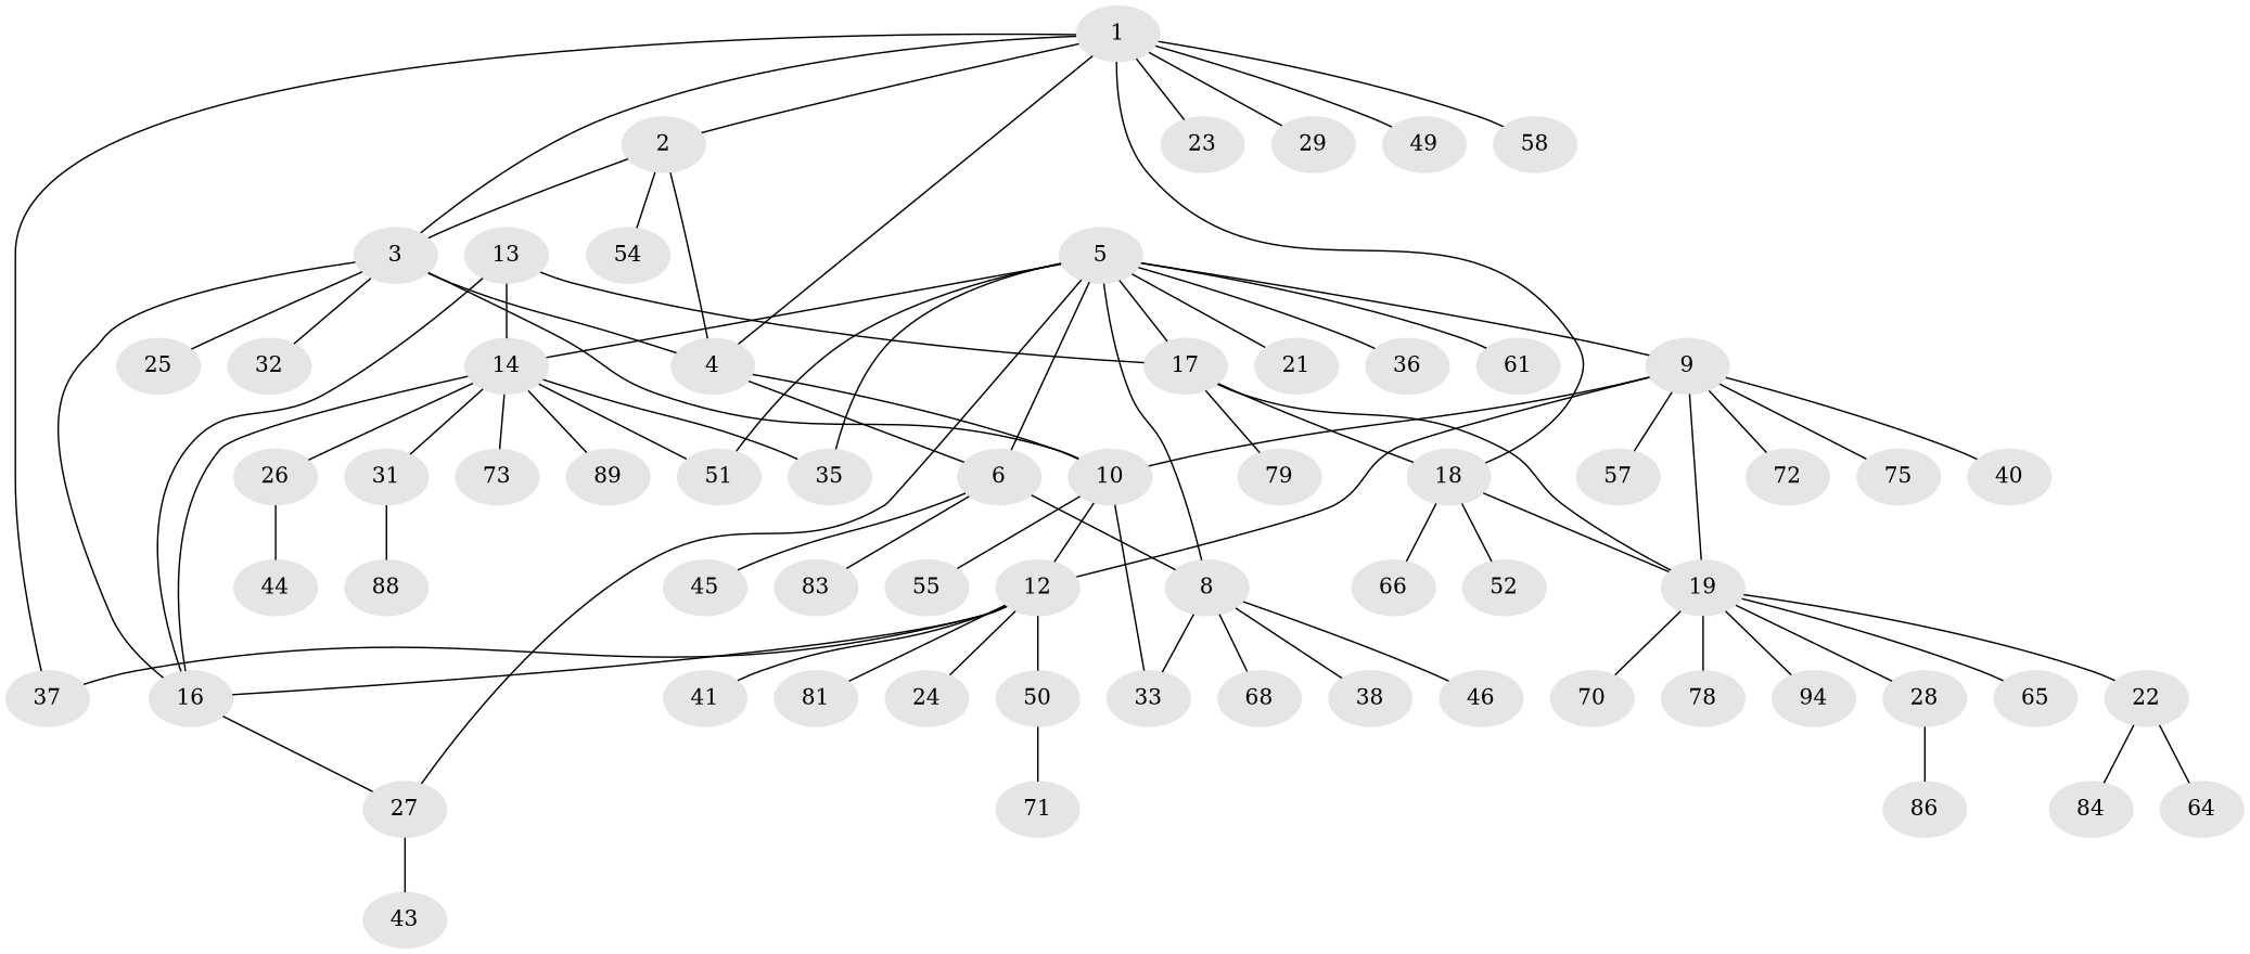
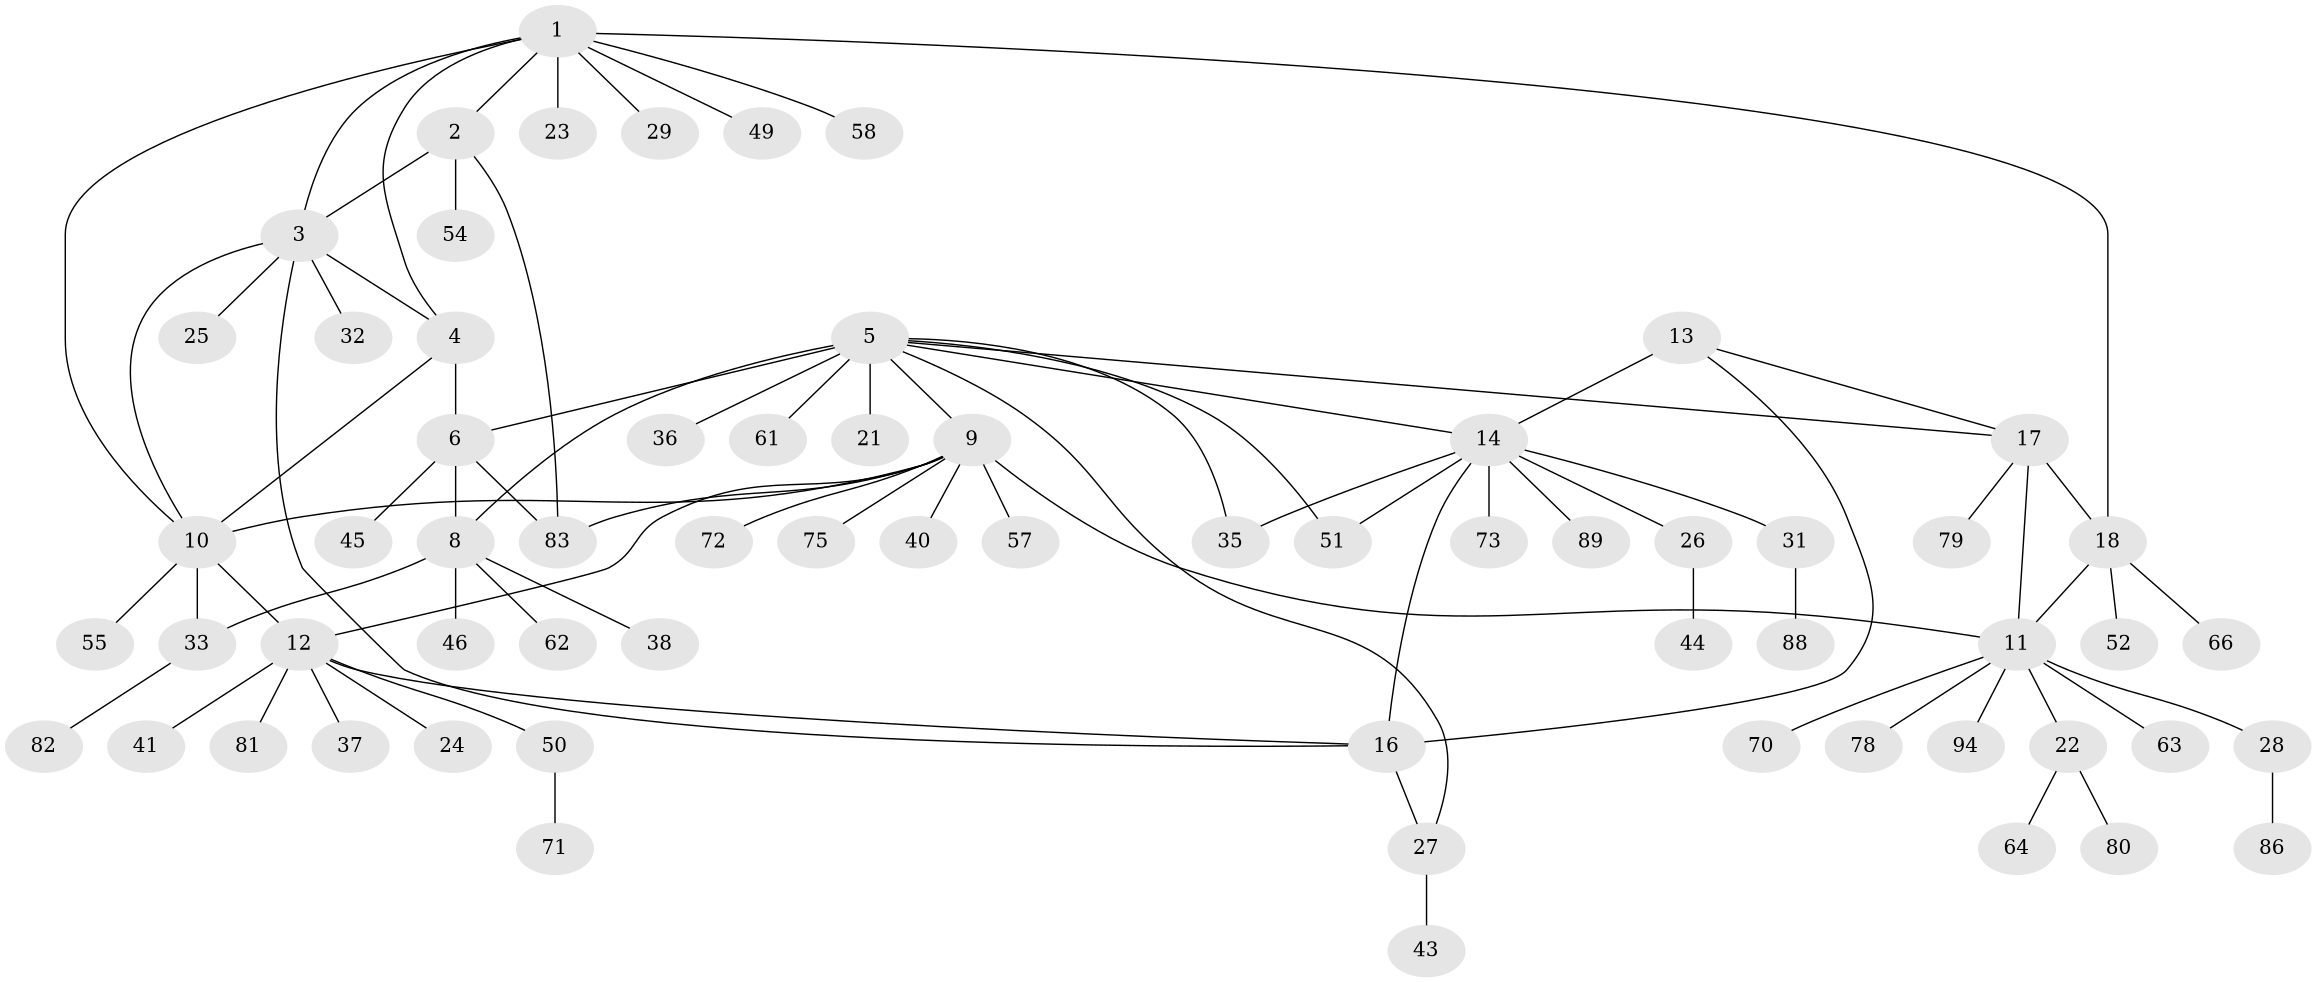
  graph {
    node [color=gray90 style=filled]
    1 [super="+69"]
    2 [super="+87"]
    3 [super="+39"]
    4 [super="+63"]
    18 [super="+47"]
    23
    29
    37
    49
    58
    54
    10
    16
    25
    32
    6 [super="+59"]
-   19 [super="+30"]
+   19 [super="+30" label=11]
    52
    66
    33 [super="+67"]
    12 [super="+42"]
    55
    27 [super="+62"]
    8 [super="+34"]
    45
    83
    5 [super="+7"]
    9 [super="+11"]
    14 [super="+15"]
    17 [super="+20"]
    21
    35
    36
    51
    61
    38
    46
-   68
+   68 [label=62]
    40
    57
    72
    75
    26
    31
    73
    89
    79 [super="+88"]
    43
+   82
    24
    41
    50 [super="+60"]
    81
    22 [super="+53"]
    28 [super="+56"]
-   65
+   65 [label=63]
    70
    78
    n59 [label=94]
    71
    13 [super="+84"]
    44
    n63 [label=88]
    64
-   80 [label=84]
+   80
    86
    1 -- 2
    1 -- 3
    1 -- 4
    1 -- 18
    1 -- 23
    1 -- 29
-   1 -- 37
+   1 -- 10
    1 -- 49
    1 -- 58
    2 -- 3
-   2 -- 4
+   2 -- 83
    2 -- 54
    3 -- 4
    3 -- 10
    3 -- 16
    3 -- 25
    3 -- 32
    4 -- 10
    4 -- 6
    18 -- 19
    18 -- 52
    18 -- 66
    10 -- 33
    10 -- 12
    10 -- 55
    16 -- 27
    6 -- 8
    6 -- 45
    6 -- 83
    19 -- 22
    19 -- 28
    19 -- 65
    19 -- 70
    19 -- 78
    19 -- n59
+   33 -- 82
    12 -- 37
    12 -- 16
    12 -- 24
    12 -- 41
    12 -- 50
    12 -- 81
    27 -- 43
    8 -- 33
    8 -- 38
    8 -- 46
    8 -- 68
    5 -- 6 [weight=2]
    5 -- 27
    5 -- 8 [weight=2]
    5 -- 9
    5 -- 14
    5 -- 17
    5 -- 21
    5 -- 35
    5 -- 36
    5 -- 51
    5 -- 61
    9 -- 10 [weight=2]
    9 -- 19
    9 -- 12 [weight=2]
+   9 -- 83
    9 -- 40
    9 -- 57
    9 -- 72
    9 -- 75
    14 -- 16 [weight=2]
    14 -- 35
    14 -- 51
    14 -- 26
    14 -- 31
    14 -- 73
    14 -- 89
    17 -- 18 [weight=2]
    17 -- 19 [weight=2]
    17 -- 79
    26 -- 44
    31 -- n63
    50 -- 71
    22 -- 64
    22 -- 80
    28 -- 86
    13 -- 16
    13 -- 14 [weight=2]
    13 -- 17
  }
